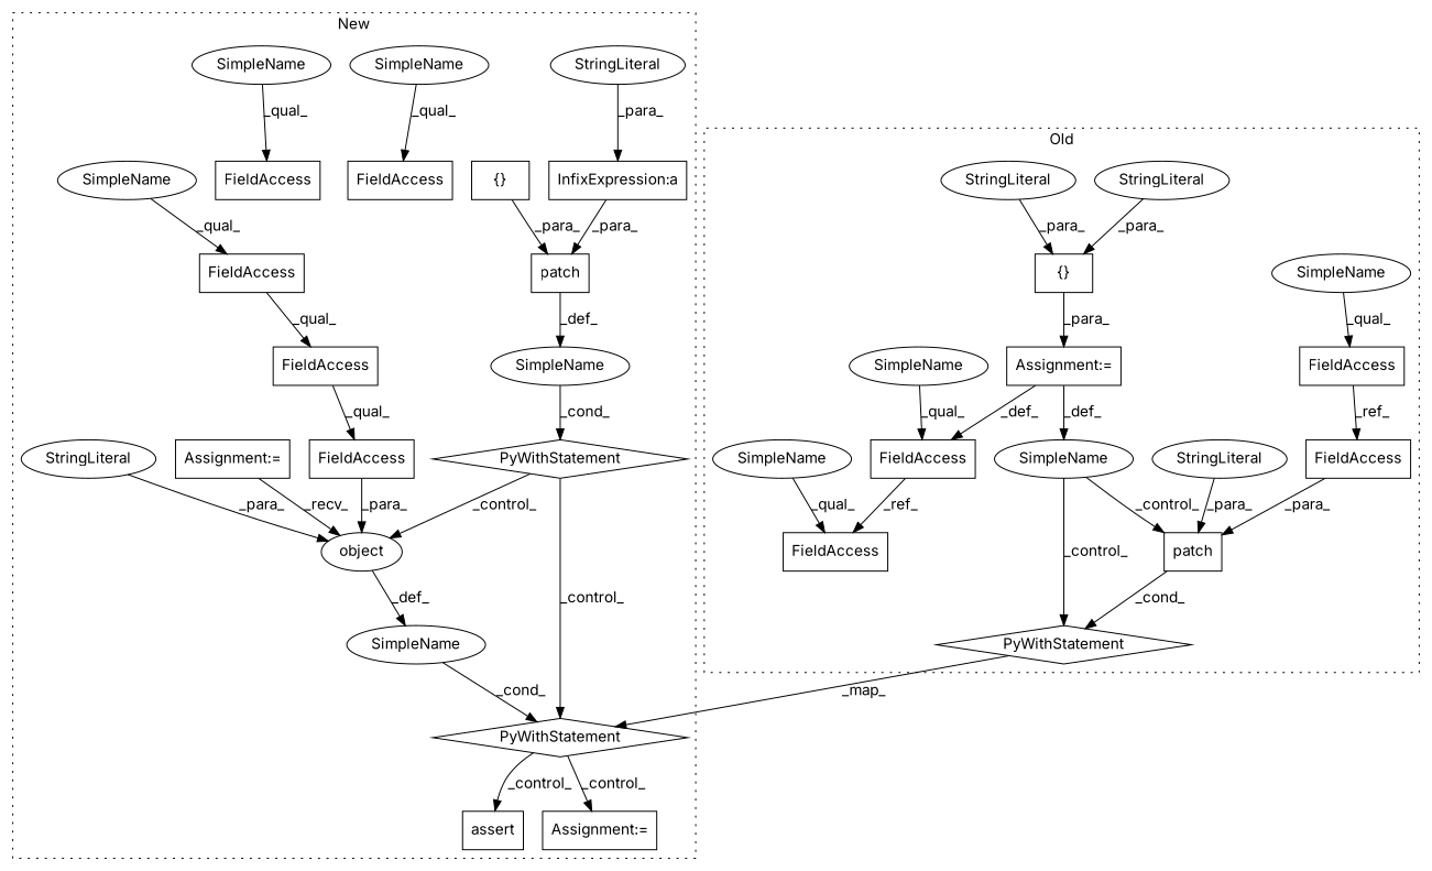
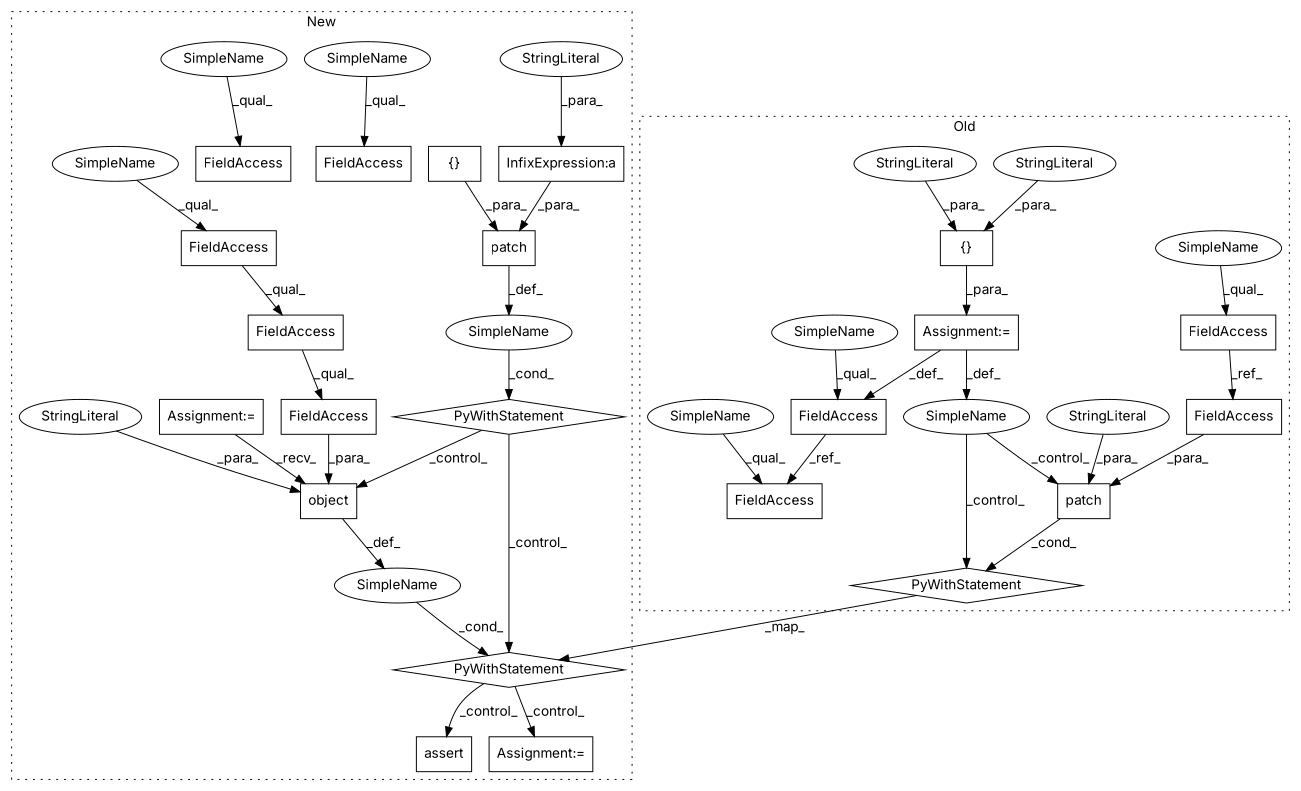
  digraph {
    fontname=Inter
    node [a=22 l=16 s=8839 shape=box fontname=Inter]
    edge [fontname=Inter]
    n1 [a=32 l="6,1" label=patch s="7525,7599"]
    n2 [a=45 l=51 label=StringLiteral s=7531 shape=ellipse]
    n3 [a=104 l="10,2" label=PyWithStatement s="7515,7600" shape=diamond]
    n4 [label=FieldAccess s=7338]
    n5 [a=42 label=SimpleName shape=ellipse l="" s=""]
    n6 [a=4 l="1,1" label="{}" s="7316,7331"]
    n7 [label=FieldAccess s=7287]
    n8 [label=FieldAccess s=7457]
    n9 [a=45 l=6 label=StringLiteral s=7317 shape=ellipse]
    n10 [a=45 l=7 label=StringLiteral s=7324 shape=ellipse]
    n11 [a=7 l=1 label="Assignment:=" s=7303]
    n12 [a=42 l=4 label=SimpleName s=7287 shape=ellipse]
    n13 [a=42 l=4 label=SimpleName s=7338 shape=ellipse]
    n14 [a=42 l=4 label=SimpleName s=7457 shape=ellipse]
    n15 [label=FieldAccess s=7583]
    n16 [a=104 l="10,2" label=PyWithStatement s="8610,8670" shape=diamond]
    n17 [a=42 label=SimpleName shape=ellipse l="" s=""]
    n18 [a=32 l=19 label=assert s=9369]
    n19 [a=7 l=15 label="Assignment:=" s=8904]
    n20 [a=42 label=SimpleName shape=ellipse l="" s=""]
    n21 [a=27 l=3 label="InfixExpression:a" s=8638]
    n22 [a=104 l="10,2" label=PyWithStatement s="8816,8886" shape=diamond]
    n23 [a=7 l=5 label="Assignment:=" s=8098]
-   n24 [a=32 l="7,1" label=object s="8832,8885" shape=ellipse]
+   n24 [a=32 l="7,1" label=object s="8832,8885"]
    n25 [a=45 l=17 label=StringLiteral s=8868 shape=ellipse]
    n26 [l=28 label=FieldAccess]
    n27 [l=17 label=FieldAccess]
    n28 [l=9 label=FieldAccess]
    n29 [a=4 l="1,1" label="{}" s="8365,8466"]
    n30 [a=32 l="6,1" label=patch s="8620,8669"]
    n31 [label=FieldAccess s=8438]
    n32 [label=FieldAccess s=8574]
    n33 [a=45 label=StringLiteral s=8641 shape=ellipse]
    n34 [a=42 l=4 label=SimpleName s=8574 shape=ellipse]
    n35 [a=42 l=4 label=SimpleName s=8438 shape=ellipse]
    n36 [a=42 l=4 label=SimpleName shape=ellipse]
    subgraph cluster_1 {
      label=Old
      style=dotted
      n1
      n2
      n3
      n4
      n5
      n6
      n7
      n8
      n9
      n10
      n11
      n12
      n13
      n14
      n15
    }
    subgraph cluster_2 {
      label=New
      style=dotted
      n16
      n17
      n18
      n19
      n20
      n21
      n22
      n23
      n24
      n25
      n26
      n27
      n28
      n29
      n30
      n31
      n32
      n33
      n34
      n35
      n36
    }
    n1 -> n3 [label=_cond_]
    n2 -> n1 [label=_para_]
    n3 -> n22 [label=_map_]
    n4 -> n15 [label=_ref_]
    n5 -> n1 [label=_control_]
    n5 -> n3 [label=_control_]
    n6 -> n11 [label=_para_]
    n7 -> n8 [label=_ref_]
    n9 -> n6 [label=_para_]
    n10 -> n6 [label=_para_]
    n11 -> n5 [label=_def_]
    n11 -> n7 [label=_def_]
    n12 -> n7 [label=_qual_]
    n13 -> n4 [label=_qual_]
    n14 -> n8 [label=_qual_]
    n15 -> n1 [label=_para_]
    n16 -> n22 [label=_control_]
    n16 -> n24 [label=_control_]
    n17 -> n16 [label=_cond_]
    n20 -> n22 [label=_cond_]
    n21 -> n30 [label=_para_]
    n22 -> n18 [label=_control_]
    n22 -> n19 [label=_control_]
    n23 -> n24 [label=_recv_]
    n24 -> n20 [label=_def_]
    n25 -> n24 [label=_para_]
    n26 -> n24 [label=_para_]
    n27 -> n26 [label=_qual_]
    n28 -> n27 [label=_qual_]
    n29 -> n30 [label=_para_]
    n30 -> n17 [label=_def_]
    n33 -> n21 [label=_para_]
    n34 -> n32 [label=_qual_]
    n35 -> n31 [label=_qual_]
    n36 -> n28 [label=_qual_]
  }
